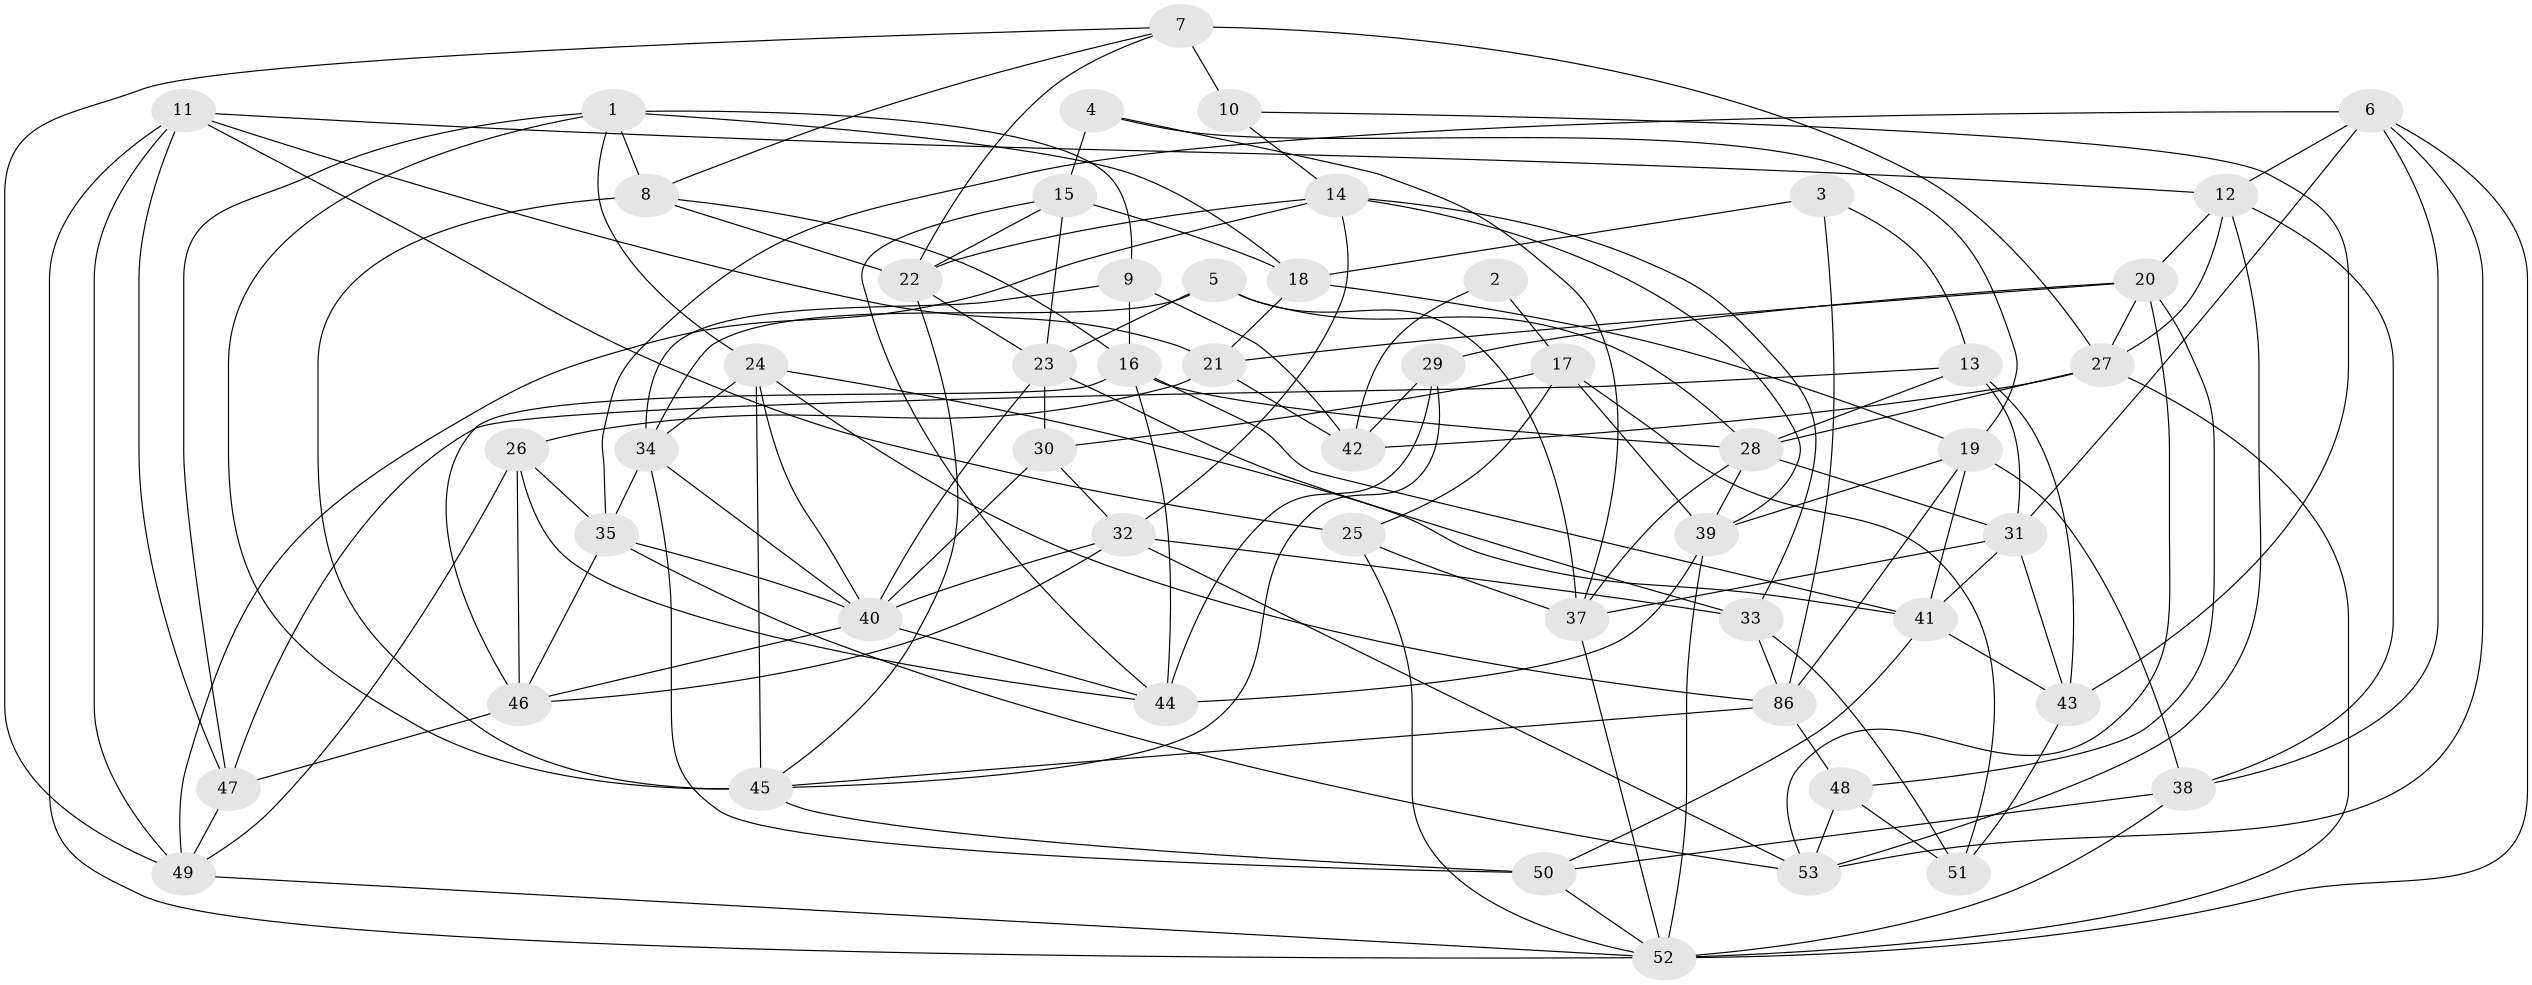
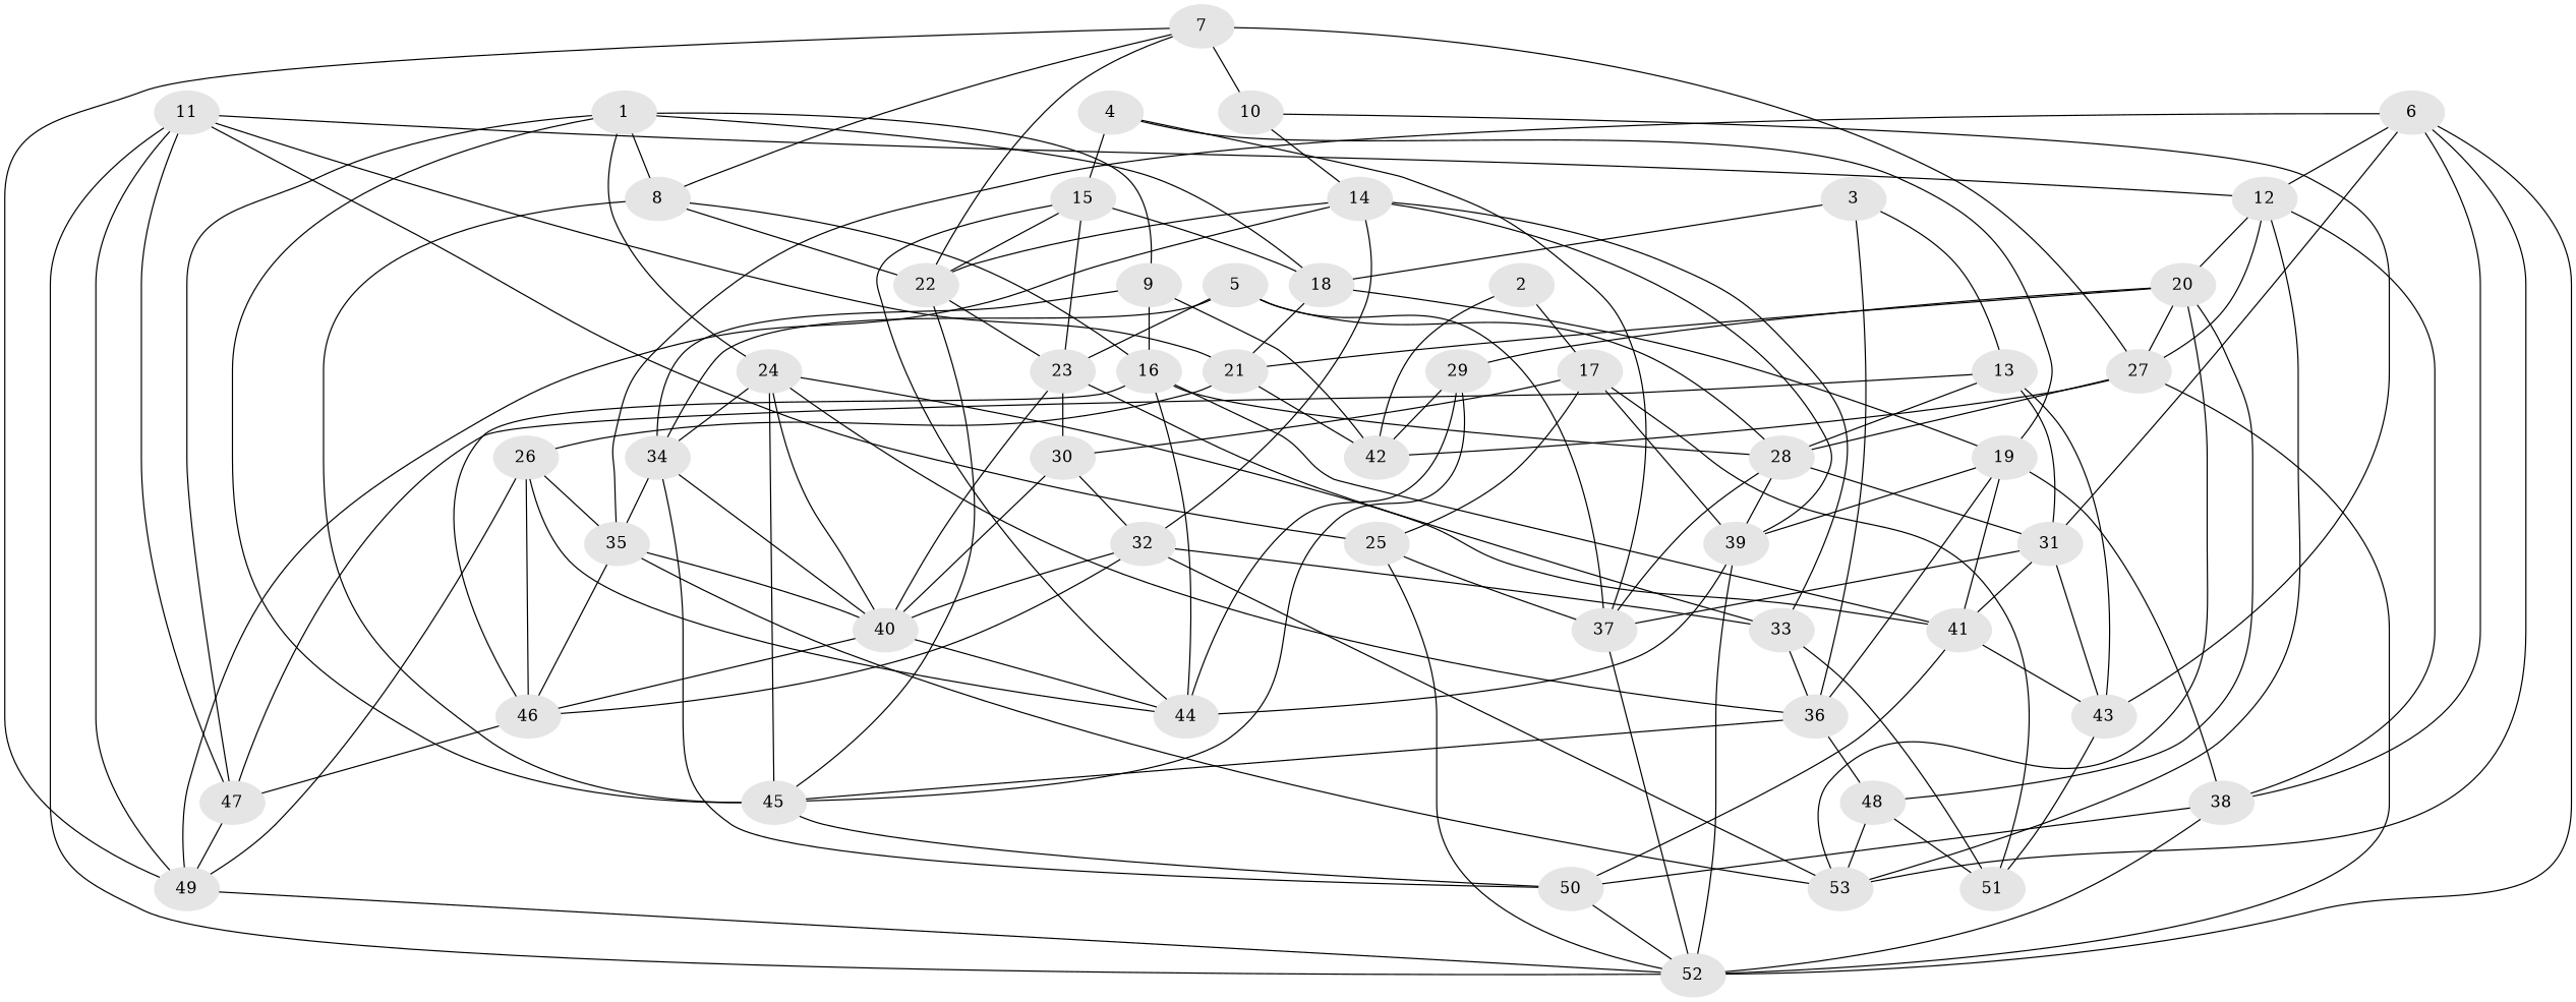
  graph {
    node [color=gray90 style=filled]
    edge [weight=1.0]
    1
    8
    9
    18
    24
    45
    47
    22
    16
    42
    34
    19
    21
-   36 [label=86]
+   36
    41
    40
    50
    49
    2
    17
    25
    39
    30
    51
    3
    13
    31
    28
    43
    37
    48
    4
    15
    23
    44
    38
    52
    5
    33
    35
    6
    12
    53
    27
    20
    46
    7
    10
    14
    32
    11
    26
    29
    1 -- 8
    1 -- 9
    1 -- 18
    1 -- 24
    1 -- 45
    1 -- 47
    8 -- 45
    8 -- 22
    8 -- 16
    9 -- 16
    9 -- 42
    9 -- 34
    18 -- 19
    18 -- 21
    24 -- 45
    24 -- 34
    24 -- 36
    24 -- 41
    24 -- 40
    45 -- 50 [weight=2.0]
    47 -- 49
    22 -- 45
    22 -- 23
    16 -- 41
    16 -- 28
    16 -- 44
    16 -- 46
    34 -- 40
    34 -- 50
    34 -- 35
    19 -- 36
    19 -- 41
    19 -- 39
    19 -- 38
    21 -- 42
    21 -- 26 [weight=2.0]
    36 -- 45
    36 -- 48
    41 -- 50
    41 -- 43
    40 -- 44
    40 -- 46
    50 -- 52
    49 -- 52
    2 -- 42 [weight=2.0]
    2 -- 17 [weight=2.0]
    17 -- 25
    17 -- 39
    17 -- 30
    17 -- 51
    25 -- 37
    25 -- 52
    39 -- 44
    39 -- 52
    30 -- 40
    30 -- 32
    3 -- 18 [weight=2.0]
    3 -- 36
    3 -- 13
    13 -- 47
    13 -- 31 [weight=2.0]
    13 -- 28
    13 -- 43
    31 -- 41
    31 -- 43
    31 -- 37
    28 -- 39
    28 -- 31 [weight=2.0]
    28 -- 37
    43 -- 51 [weight=2.0]
    37 -- 52
    48 -- 51
    48 -- 53
    4 -- 19
    4 -- 37
    4 -- 15 [weight=2.0]
    15 -- 18
    15 -- 22
    15 -- 23
    15 -- 44
    23 -- 40
    23 -- 30
    23 -- 33
    38 -- 50
    38 -- 52 [weight=2.0]
    5 -- 34
    5 -- 28
    5 -- 37
    5 -- 23
    33 -- 36
    33 -- 51 [weight=2.0]
    35 -- 40
    35 -- 53
    35 -- 46
    6 -- 31
    6 -- 38
    6 -- 52
    6 -- 35
    6 -- 12
    6 -- 53
    12 -- 38
    12 -- 53
    12 -- 27
    12 -- 20
    27 -- 42
    27 -- 28
    27 -- 52
    20 -- 21
    20 -- 48
    20 -- 53
    20 -- 27
    20 -- 29
    46 -- 47
    7 -- 8
    7 -- 22
    7 -- 49
    7 -- 27
    7 -- 10 [weight=2.0]
    10 -- 43
    10 -- 14
    14 -- 22
    14 -- 49
    14 -- 39
    14 -- 33
    14 -- 32
    32 -- 40
    32 -- 33
    32 -- 53
    32 -- 46
    11 -- 47
    11 -- 21
    11 -- 49
    11 -- 25
    11 -- 52
    11 -- 12
    26 -- 49
    26 -- 44
    26 -- 35
    26 -- 46
    29 -- 45
    29 -- 42
    29 -- 44
  }
